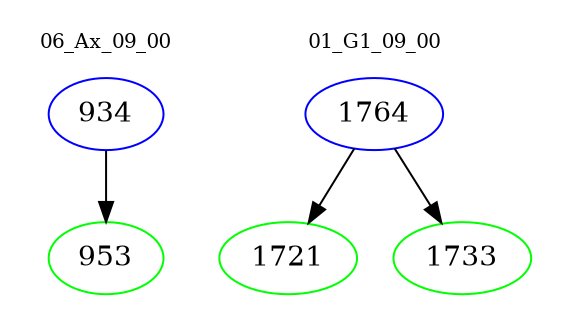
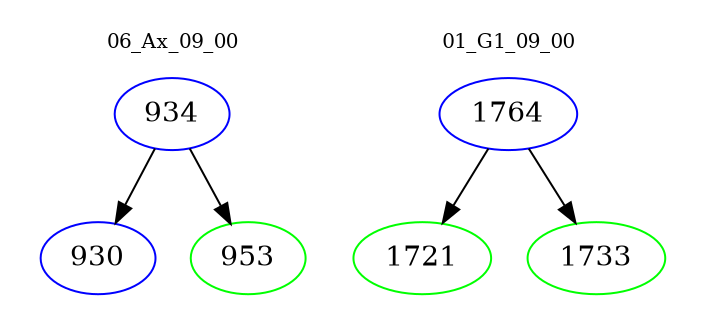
  digraph {
    node [color=blue]
    edge [color=black]
    n1 [label=934]
+   n2 [label=930]
    n3 [color=green label=953]
    n4 [label=1764]
    n5 [color=green label=1721]
    n6 [color=green label=1733]
    subgraph cluster_1 {
      color=white
      fontsize=10
      label="06_Ax_09_00"
      n1
+     n2
      n3
    }
    subgraph cluster_2 {
      color=white
      fontsize=10
      label="01_G1_09_00"
      n4
      n5
      n6
    }
+   n1 -> n2
    n1 -> n3
    n4 -> n5
    n4 -> n6
  }
